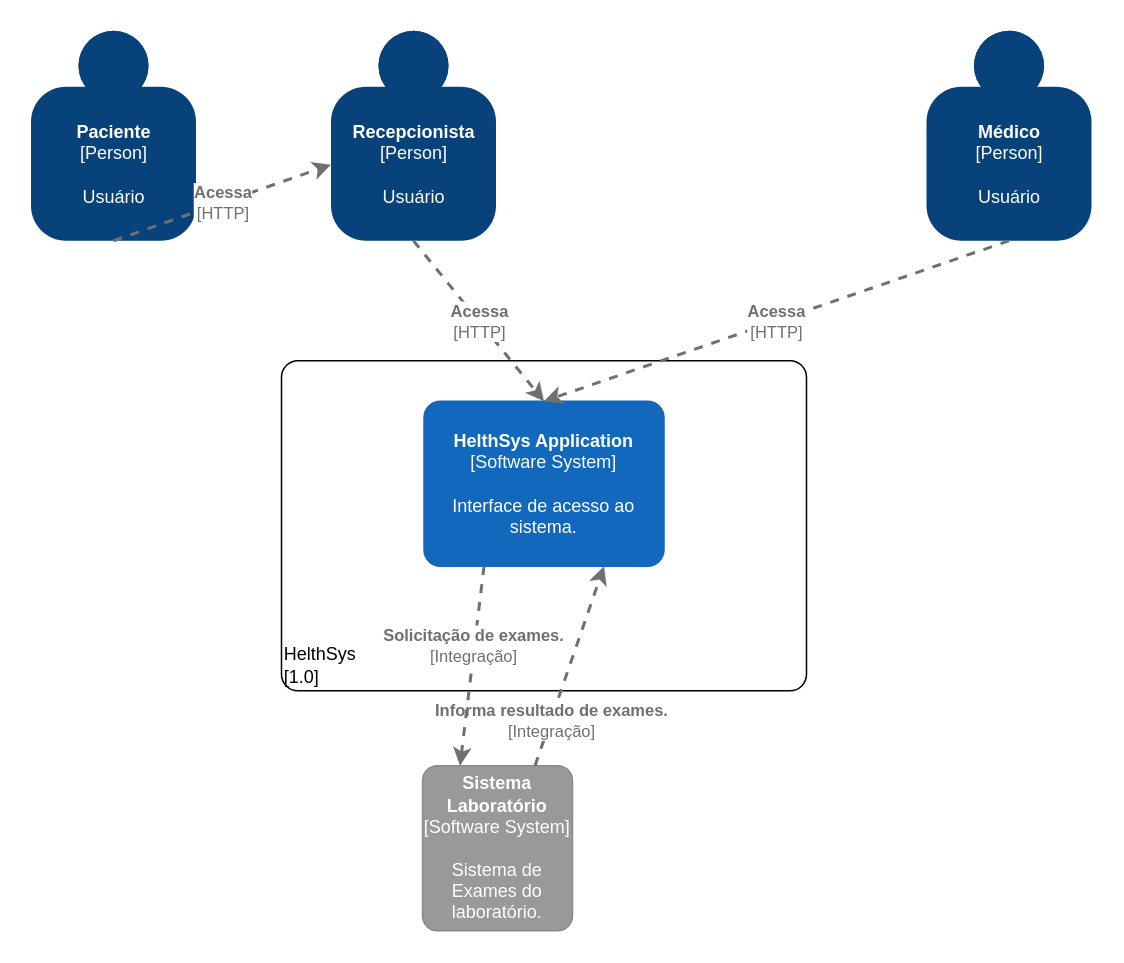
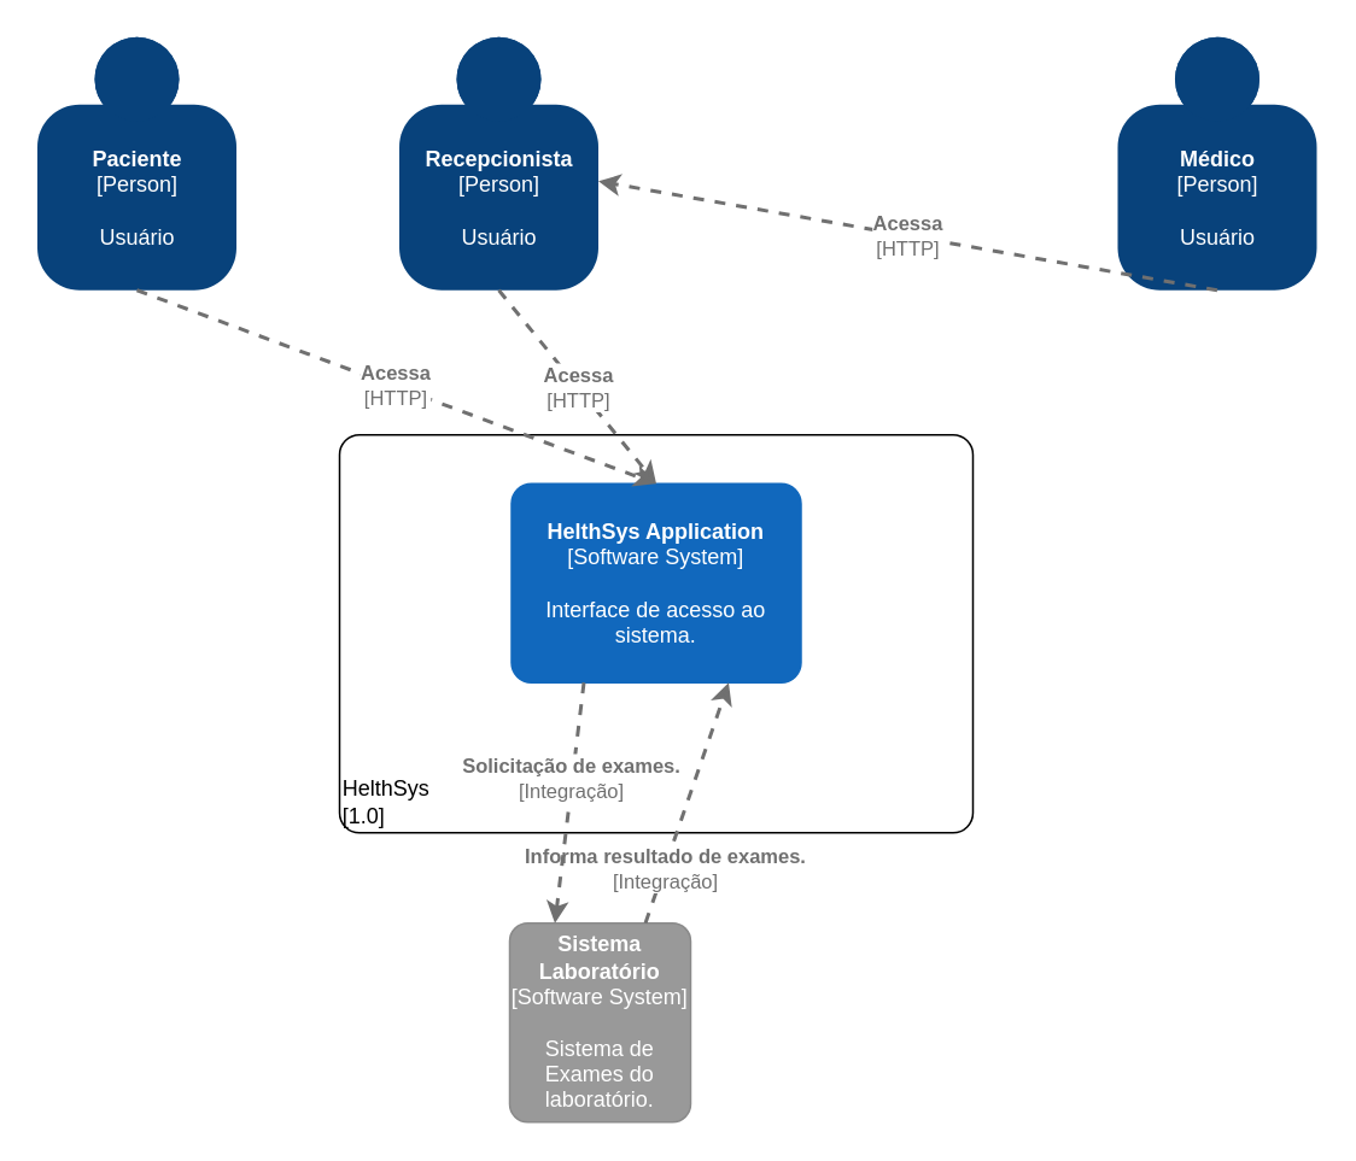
  <mxCell id="0" />
  <mxCell id="1" parent="0" />
  <mxCell id="2" value="&lt;div style=&quot;text-align: left&quot;&gt;HelthSys&lt;/div&gt;&lt;div style=&quot;text-align: left&quot;&gt;[1.0]&lt;/div&gt;" style="rounded=1;whiteSpace=wrap;html=1;labelBackgroundColor=none;fillColor=#ffffff;fontColor=#000000;align=left;arcSize=5;strokeColor=#000000;verticalAlign=bottom;metaEdit=1;metaData={&quot;c4Type&quot;:{&quot;editable&quot;:false}};points=[[0.25,0,0],[0.5,0,0],[0.75,0,0],[1,0.25,0],[1,0.5,0],[1,0.75,0],[0.75,1,0],[0.5,1,0],[0.25,1,0],[0,0.75,0],[0,0.5,0],[0,0.25,0]];" parent="1" vertex="1"><mxGeometry x="187" y="240" width="350" height="220" as="geometry" /></mxCell>
  <mxCell id="3" value="&lt;b&gt;HelthSys Application&lt;/b&gt;&lt;div&gt;[Software System]&lt;/div&gt;&lt;br&gt;&lt;div&gt;Interface de acesso ao sistema.&lt;/div&gt;" style="rounded=1;whiteSpace=wrap;html=1;labelBackgroundColor=none;fillColor=#1168BD;fontColor=#ffffff;align=center;arcSize=10;strokeColor=#1168BD;metaEdit=1;metaData={&quot;c4Type&quot;:{&quot;editable&quot;:false}};points=[[0.25,0,0],[0.5,0,0],[0.75,0,0],[1,0.25,0],[1,0.5,0],[1,0.75,0],[0.75,1,0],[0.5,1,0],[0.25,1,0],[0,0.75,0],[0,0.5,0],[0,0.25,0]];" parent="1" vertex="1"><mxGeometry x="282" y="267" width="160" height="110.0" as="geometry" /></mxCell>
  <mxCell id="4" value="&lt;b&gt;Sistema Laboratório&lt;/b&gt;&lt;div&gt;[Software System]&lt;/div&gt;&lt;br&gt;&lt;div&gt;Sistema de Exames do laboratório.&lt;/div&gt;" style="rounded=1;whiteSpace=wrap;html=1;labelBackgroundColor=none;fillColor=#999999;fontColor=#ffffff;align=center;arcSize=10;strokeColor=#8A8A8A;metaEdit=1;metaData={&quot;c4Type&quot;:{&quot;editable&quot;:false}};points=[[0.25,0,0],[0.5,0,0],[0.75,0,0],[1,0.25,0],[1,0.5,0],[1,0.75,0],[0.75,1,0],[0.5,1,0],[0.25,1,0],[0,0.75,0],[0,0.5,0],[0,0.25,0]];" parent="1" vertex="1"><mxGeometry x="281" y="510" width="100" height="110.0" as="geometry" /></mxCell>
  <mxCell id="5" value="&lt;div style=&quot;text-align: left&quot;&gt;&lt;div style=&quot;text-align: center&quot;&gt;&lt;b&gt;Informa resultado de exames.&lt;/b&gt;&lt;/div&gt;&lt;div style=&quot;text-align: center&quot;&gt;[Integração]&lt;/div&gt;&lt;/div&gt;" style="edgeStyle=none;rounded=0;html=1;jettySize=auto;orthogonalLoop=1;strokeColor=#707070;strokeWidth=2;fontColor=#707070;jumpStyle=none;dashed=1;metaEdit=1;metaData={&quot;c4Type&quot;:{&quot;editable&quot;:false}};exitX=0.75;exitY=0;exitDx=0;exitDy=0;exitPerimeter=0;entryX=0.75;entryY=1;entryDx=0;entryDy=0;entryPerimeter=0;" parent="1" source="4" target="3" edge="1"><mxGeometry x="-0.549" y="-1" width="160" relative="1" as="geometry"><mxPoint x="402.76" y="381.32" as="sourcePoint" /><mxPoint x="647" y="555" as="targetPoint" /><mxPoint as="offset" /></mxGeometry></mxCell>
  <mxCell id="6" value="&lt;b&gt;Recepcionista&lt;/b&gt;&lt;div&gt;[Person]&lt;/div&gt;&lt;br&gt;&lt;div&gt;Usuário&lt;/div&gt;" style="html=1;dashed=0;whitespace=wrap;fillColor=#08427b;strokeColor=none;fontColor=#ffffff;shape=mxgraph.c4.person;align=center;metaEdit=1;points=[[0.5,0,0],[1,0.5,0],[1,0.75,0],[0.75,1,0],[0.5,1,0],[0.25,1,0],[0,0.75,0],[0,0.5,0]];metaData={&quot;c4Type&quot;:{&quot;editable&quot;:false}};" parent="1" vertex="1"><mxGeometry x="220" y="20" width="110.0" height="140" as="geometry" /></mxCell>
  <mxCell id="7" value="&lt;b&gt;Médico&lt;/b&gt;&lt;div&gt;[Person]&lt;/div&gt;&lt;br&gt;&lt;div&gt;Usuário&lt;/div&gt;" style="html=1;dashed=0;whitespace=wrap;fillColor=#08427b;strokeColor=none;fontColor=#ffffff;shape=mxgraph.c4.person;align=center;metaEdit=1;points=[[0.5,0,0],[1,0.5,0],[1,0.75,0],[0.75,1,0],[0.5,1,0],[0.25,1,0],[0,0.75,0],[0,0.5,0]];metaData={&quot;c4Type&quot;:{&quot;editable&quot;:false}};" parent="1" vertex="1"><mxGeometry x="617" y="20" width="110.0" height="140" as="geometry" /></mxCell>
  <mxCell id="8" value="&lt;b&gt;Paciente&lt;/b&gt;&lt;div&gt;[Person]&lt;/div&gt;&lt;br&gt;&lt;div&gt;Usuário&lt;/div&gt;" style="html=1;dashed=0;whitespace=wrap;fillColor=#08427b;strokeColor=none;fontColor=#ffffff;shape=mxgraph.c4.person;align=center;metaEdit=1;points=[[0.5,0,0],[1,0.5,0],[1,0.75,0],[0.75,1,0],[0.5,1,0],[0.25,1,0],[0,0.75,0],[0,0.5,0]];metaData={&quot;c4Type&quot;:{&quot;editable&quot;:false}};" parent="1" vertex="1"><mxGeometry x="20" y="20" width="110.0" height="140" as="geometry" /></mxCell>
- <mxCell id="9" value="&lt;div style=&quot;text-align: left&quot;&gt;&lt;div style=&quot;text-align: center&quot;&gt;&lt;b&gt;Acessa&lt;/b&gt;&lt;/div&gt;&lt;div style=&quot;text-align: center&quot;&gt;[HTTP]&lt;/div&gt;&lt;/div&gt;" style="edgeStyle=none;rounded=0;html=1;jettySize=auto;orthogonalLoop=1;strokeColor=#707070;strokeWidth=2;fontColor=#707070;jumpStyle=none;dashed=1;metaEdit=1;metaData={&quot;c4Type&quot;:{&quot;editable&quot;:false}};exitX=0.5;exitY=1;exitDx=0;exitDy=0;exitPerimeter=0;" parent="1" source="8" target="6" edge="1"><mxGeometry width="160" relative="1" as="geometry"><mxPoint x="-30" y="200" as="sourcePoint" /><mxPoint x="362" y="265" as="targetPoint" /></mxGeometry></mxCell>
+ <mxCell id="9" value="&lt;div style=&quot;text-align: left&quot;&gt;&lt;div style=&quot;text-align: center&quot;&gt;&lt;b&gt;Acessa&lt;/b&gt;&lt;/div&gt;&lt;div style=&quot;text-align: center&quot;&gt;[HTTP]&lt;/div&gt;&lt;/div&gt;" style="edgeStyle=none;rounded=0;html=1;jettySize=auto;orthogonalLoop=1;strokeColor=#707070;strokeWidth=2;fontColor=#707070;jumpStyle=none;dashed=1;metaEdit=1;metaData={&quot;c4Type&quot;:{&quot;editable&quot;:false}};exitX=0.5;exitY=1;exitDx=0;exitDy=0;exitPerimeter=0;entryX=0.5;entryY=0;entryDx=0;entryDy=0;entryPerimeter=0;" parent="1" source="8" target="3" edge="1"><mxGeometry width="160" relative="1" as="geometry"><mxPoint x="-30" y="200" as="sourcePoint" /><mxPoint x="362" y="265" as="targetPoint" /></mxGeometry></mxCell>
  <mxCell id="10" value="&lt;div style=&quot;text-align: left&quot;&gt;&lt;div style=&quot;text-align: center&quot;&gt;&lt;b&gt;Acessa&lt;/b&gt;&lt;/div&gt;&lt;div style=&quot;text-align: center&quot;&gt;[HTTP]&lt;/div&gt;&lt;/div&gt;" style="edgeStyle=none;rounded=0;html=1;jettySize=auto;orthogonalLoop=1;strokeColor=#707070;strokeWidth=2;fontColor=#707070;jumpStyle=none;dashed=1;metaEdit=1;metaData={&quot;c4Type&quot;:{&quot;editable&quot;:false}};exitX=0.5;exitY=1;exitDx=0;exitDy=0;exitPerimeter=0;entryX=0.5;entryY=0;entryDx=0;entryDy=0;entryPerimeter=0;" parent="1" source="6" target="3" edge="1"><mxGeometry width="160" relative="1" as="geometry"><mxPoint x="280" y="170" as="sourcePoint" /><mxPoint x="362" y="265" as="targetPoint" /></mxGeometry></mxCell>
- <mxCell id="11" value="&lt;div style=&quot;text-align: left&quot;&gt;&lt;div style=&quot;text-align: center&quot;&gt;&lt;b&gt;Acessa&lt;/b&gt;&lt;/div&gt;&lt;div style=&quot;text-align: center&quot;&gt;[HTTP]&lt;/div&gt;&lt;/div&gt;" style="edgeStyle=none;rounded=0;html=1;jettySize=auto;orthogonalLoop=1;strokeColor=#707070;strokeWidth=2;fontColor=#707070;jumpStyle=none;dashed=1;metaEdit=1;metaData={&quot;c4Type&quot;:{&quot;editable&quot;:false}};exitX=0.5;exitY=1;exitDx=0;exitDy=0;exitPerimeter=0;entryX=0.5;entryY=0;entryDx=0;entryDy=0;entryPerimeter=0;" parent="1" source="7" target="3" edge="1"><mxGeometry width="160" relative="1" as="geometry"><mxPoint x="85" y="170" as="sourcePoint" /><mxPoint x="360" y="260" as="targetPoint" /></mxGeometry></mxCell>
+ <mxCell id="11" value="&lt;div style=&quot;text-align: left&quot;&gt;&lt;div style=&quot;text-align: center&quot;&gt;&lt;b&gt;Acessa&lt;/b&gt;&lt;/div&gt;&lt;div style=&quot;text-align: center&quot;&gt;[HTTP]&lt;/div&gt;&lt;/div&gt;" style="edgeStyle=none;rounded=0;html=1;jettySize=auto;orthogonalLoop=1;strokeColor=#707070;strokeWidth=2;fontColor=#707070;jumpStyle=none;dashed=1;metaEdit=1;metaData={&quot;c4Type&quot;:{&quot;editable&quot;:false}};exitX=0.5;exitY=1;exitDx=0;exitDy=0;exitPerimeter=0;" parent="1" source="7" target="6" edge="1"><mxGeometry width="160" relative="1" as="geometry"><mxPoint x="85" y="170" as="sourcePoint" /><mxPoint x="360" y="260" as="targetPoint" /></mxGeometry></mxCell>
  <mxCell id="12" value="&lt;div style=&quot;text-align: left&quot;&gt;&lt;div style=&quot;text-align: center&quot;&gt;&lt;b&gt;Solicitação de exames.&lt;/b&gt;&lt;/div&gt;&lt;div style=&quot;text-align: center&quot;&gt;[Integração]&lt;/div&gt;&lt;/div&gt;" style="edgeStyle=none;rounded=0;html=1;jettySize=auto;orthogonalLoop=1;strokeColor=#707070;strokeWidth=2;fontColor=#707070;jumpStyle=none;dashed=1;metaEdit=1;metaData={&quot;c4Type&quot;:{&quot;editable&quot;:false}};exitX=0.25;exitY=1;exitDx=0;exitDy=0;exitPerimeter=0;entryX=0.25;entryY=0;entryDx=0;entryDy=0;entryPerimeter=0;" edge="1" parent="1" source="3" target="4"><mxGeometry x="-0.203" y="-1" width="160" relative="1" as="geometry"><mxPoint x="412" y="490" as="sourcePoint" /><mxPoint x="412" y="387" as="targetPoint" /><mxPoint as="offset" /></mxGeometry></mxCell>
